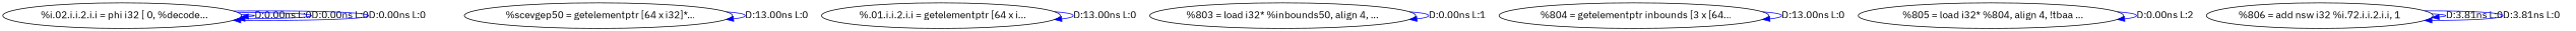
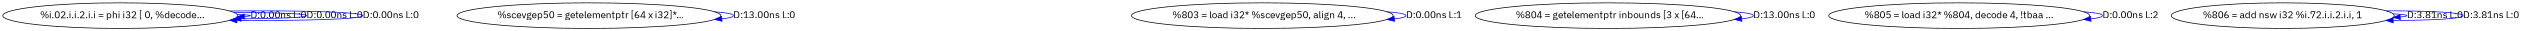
  digraph {
    fontname="IBM Plex Sans"
    node [fontname="IBM Plex Sans"]
    edge [color=blue fontname="IBM Plex Sans"]
    n1 [label="  %i.02.i.i.2.i.i = phi i32 [ 0, %decode..."]
    n2 [label="  %scevgep50 = getelementptr [64 x i32]*..."]
-   n3 [label="  %.01.i.i.2.i.i = getelementptr [64 x i..."]
-   n4 [label="%803 = load i32* %inbounds50, align 4, ..."]
+   n4 [label="  %803 = load i32* %scevgep50, align 4, ..."]
    n5 [label="  %804 = getelementptr inbounds [3 x [64..."]
-   n6 [label="  %805 = load i32* %804, align 4, !tbaa ..."]
+   n6 [label="%805 = load i32* %804, decode 4, !tbaa ..."]
    n7 [label="%806 = add nsw i32 %i.72.i.i.2.i.i, 1"]
    n1 -> n1 [label="D:0.00ns L:0"]
    n1 -> n1 [label="D:0.00ns L:0"]
    n1 -> n1 [label="D:0.00ns L:0"]
    n2 -> n2 [label="D:13.00ns L:0"]
-   n3 -> n3 [label="D:13.00ns L:0"]
    n4 -> n4 [label="D:0.00ns L:1"]
    n5 -> n5 [label="D:13.00ns L:0"]
    n6 -> n6 [label="D:0.00ns L:2"]
    n7 -> n7 [label="D:3.81ns L:0"]
    n7 -> n7 [label="D:3.81ns L:0"]
  }
